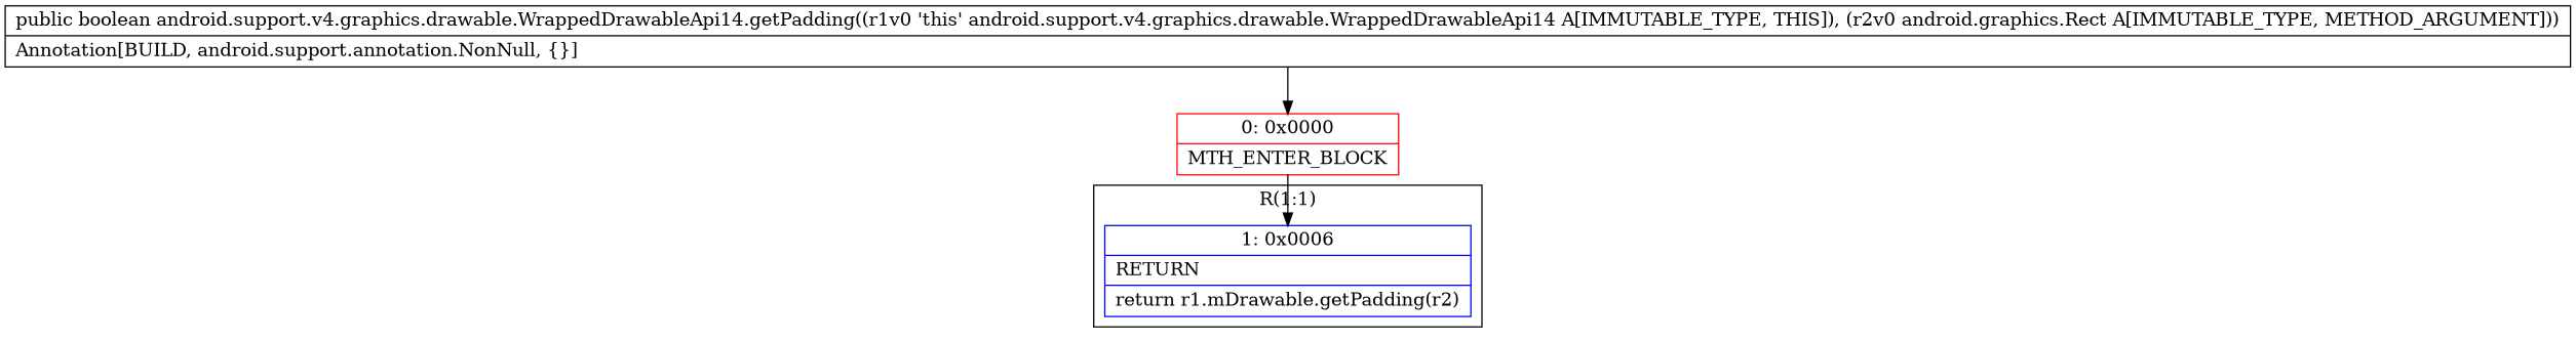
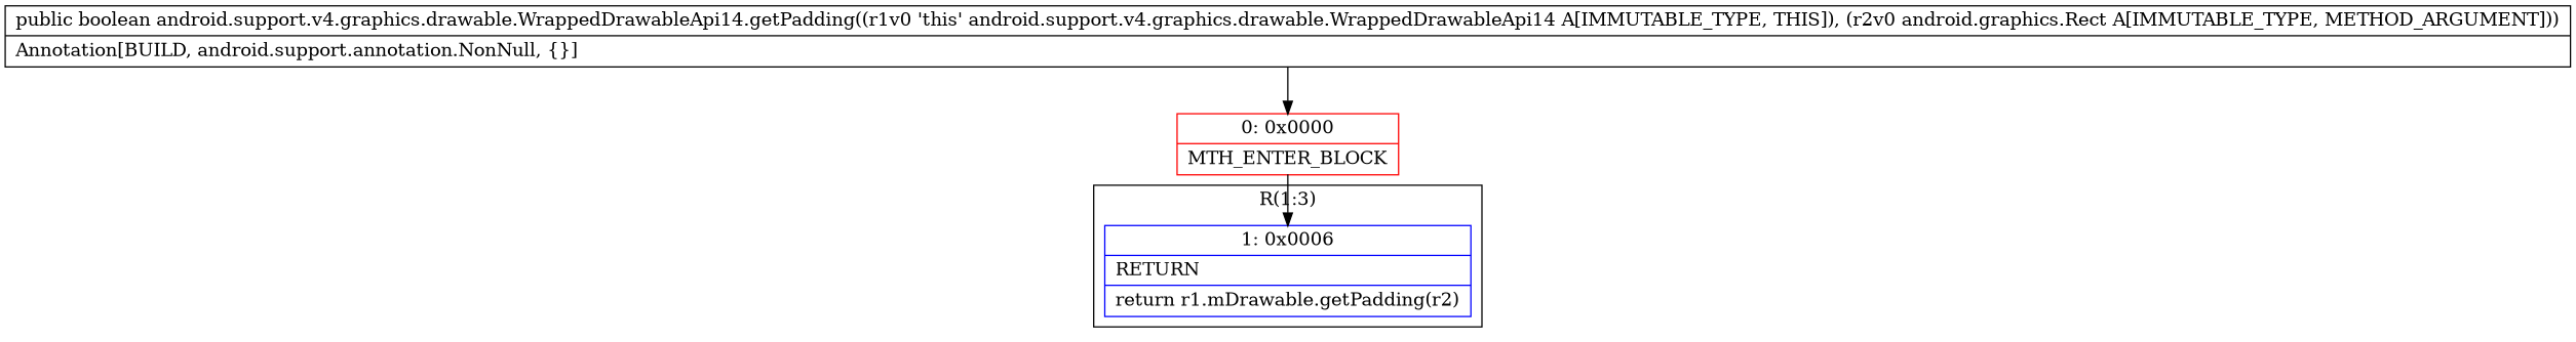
  digraph {
    node [shape=record]
    n1 [color=blue label="{1\:\ 0x0006|RETURN\l|return r1.mDrawable.getPadding(r2)\l}"]
    n2 [color=red label="{0\:\ 0x0000|MTH_ENTER_BLOCK\l}"]
    n3 [label="{public boolean android.support.v4.graphics.drawable.WrappedDrawableApi14.getPadding((r1v0 'this' android.support.v4.graphics.drawable.WrappedDrawableApi14 A[IMMUTABLE_TYPE, THIS]), (r2v0 android.graphics.Rect A[IMMUTABLE_TYPE, METHOD_ARGUMENT]))  | Annotation[BUILD, android.support.annotation.NonNull, \{\}]\l}"]
    subgraph cluster_1 {
-     label="R(1:1)"
+     label="R(1:3)"
      n1
    }
    n2 -> n1
    n3 -> n2
  }
